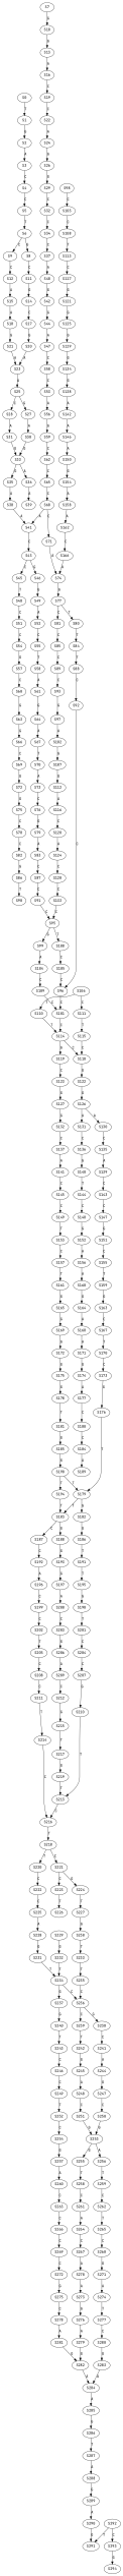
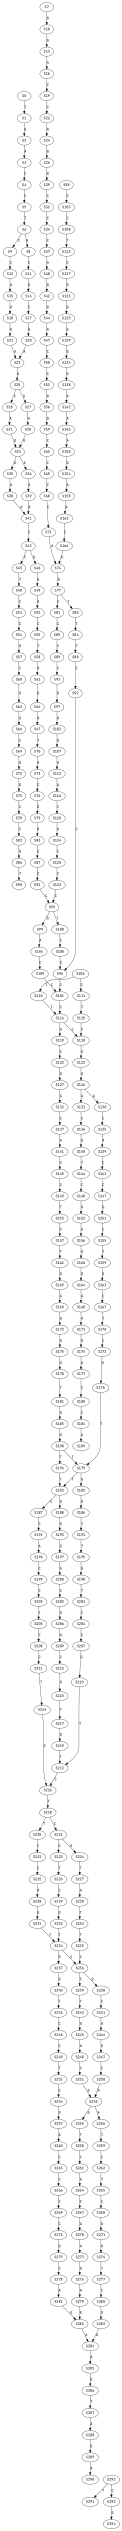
  strict digraph {
    fontname="JetBrains Mono"
    node [fontname="JetBrains Mono"]
    edge [fontname="JetBrains Mono"]
    S0
    S1
    S2
    S3
    S4
    S5
    S6
    S8
    S9
    S7
    S10
    S11
    S12
    S13
    S14
    S15
    S16
    S17
    S18
    S19
    S20
    S21
    S22
    S23
    S24
    S25
    S26
    S27
    S28
    S29
    S30
    S31
    S32
    S33
    S34
    S35
    S36
    S37
    S38
    S39
    S40
    S41
    S42
    S43
    S44
    S45
    S46
    S47
    S48
    S49
    S50
    S51
    S52
    S53
    S54
    S55
    S56
    S57
    S58
    S59
    S60
    S61
    S62
    S63
    S64
    S65
    S66
    S67
    S68
    S69
    S70
    S71
    S72
    S73
    S74
    S75
    S76
    S77
    S78
    S79
    S80
    S81
    S82
    S83
    S84
    S85
    S86
    S87
    S88
    S89
    S90
    S91
    S92
    S93
    S95
    S96
    S97
    S99
    S100
    S101
    S102
    S98
    S103
    S104
    S105
    S114
    S107
    S108
    S109
    S106
    S110
    S111
    S112
    S113
    S115
    S116
    S117
    S118
    S119
    S120
    S121
    S122
    S123
    S124
    S125
    S126
    S127
    S128
    S129
    S130
    S131
    S132
    S133
    S134
    S135
    S136
    S137
    S138
    S139
    S140
    S141
    S142
    S143
    S144
    S145
    S146
    S147
    S148
    S149
    S150
    S151
    S152
    S153
    S154
    S155
    S156
    S157
    S158
    S159
    S160
    S161
    S162
    S163
    S164
    S165
    S166
    S167
    S168
    S169
    S170
    S171
    S172
    S173
    S174
    S175
    S176
    S177
    S178
    S179
    S180
    S181
    S182
    S183
    S184
    S185
    S186
    S187
    S188
    S189
    S190
    S191
    S192
    S193
    S194
    S195
    S196
    S197
    S198
    S199
    S200
    S201
    S202
    S203
    S204
    S205
    S206
    S207
    S208
    S209
    S210
    S211
    S212
    S213
    S214
    S215
    S216
    S217
    S218
    S219
    S220
    S221
    S222
    S223
    S224
    S225
    S226
    S227
    S228
    S229
    S230
    S231
    S232
    S233
    S234
    S235
    S236
    S237
    S238
    S239
    S240
    S241
    S242
    S243
    S244
    S245
    S246
    S247
    S248
    S249
    S250
    S251
    S252
    S253
    S254
    S255
    S256
    S257
    S258
    S259
    S260
    S261
    S262
    S263
    S264
    S265
    S266
    S267
    S268
    S269
    S270
    S271
    S272
    S273
    S274
    S275
    S276
    S277
    S278
    S279
    S280
    S281
    S282
    S283
    S284
    S285
    S286
    S287
    S288
    S289
    S290
    S291
    S292
    S293
    S294
    S0 -> S1 [label=T]
    S1 -> S2 [label=G]
    S2 -> S3 [label=A]
    S3 -> S4 [label=C]
    S4 -> S5 [label=C]
    S5 -> S6 [label=T]
    S6 -> S8 [label=G]
    S6 -> S9 [label=C]
    S8 -> S11 [label=C]
    S9 -> S12 [label=C]
    S7 -> S10 [label=G]
    S10 -> S13 [label=G]
    S11 -> S14 [label=G]
    S12 -> S15 [label=A]
    S13 -> S16 [label=A]
    S14 -> S17 [label=C]
    S15 -> S18 [label=A]
    S16 -> S19 [label=C]
    S17 -> S20 [label=G]
    S18 -> S21 [label=G]
    S19 -> S22 [label=C]
    S20 -> S23 [label=A]
    S21 -> S23 [label=A]
    S22 -> S24 [label=A]
    S23 -> S25 [label=A]
    S24 -> S26 [label=G]
    S25 -> S27 [label=G]
    S25 -> S28 [label=C]
    S26 -> S29 [label=G]
    S27 -> S30 [label=A]
    S28 -> S31 [label=A]
    S29 -> S32 [label=C]
    S30 -> S33 [label=G]
    S31 -> S33 [label=G]
    S32 -> S34 [label=C]
    S33 -> S35 [label=G]
    S33 -> S36 [label=A]
    S34 -> S37 [label=C]
    S35 -> S38 [label=A]
    S36 -> S39 [label=A]
    S37 -> S40 [label=A]
    S38 -> S41 [label=A]
-   S68 -> S41 [label=A]
+   S39 -> S41 [label=A]
    S40 -> S42 [label=G]
    S41 -> S43 [label=C]
    S42 -> S44 [label=G]
    S43 -> S45 [label=C]
    S43 -> S46 [label=G]
    S44 -> S47 [label=A]
    S45 -> S48 [label=T]
    S46 -> S49 [label=G]
    S47 -> S50 [label=C]
    S48 -> S51 [label=C]
    S49 -> S52 [label=A]
    S50 -> S53 [label=C]
    S51 -> S54 [label=C]
    S52 -> S55 [label=C]
    S53 -> S56 [label=A]
    S54 -> S57 [label=G]
    S55 -> S58 [label=T]
    S56 -> S59 [label=G]
    S57 -> S60 [label=C]
    S58 -> S61 [label=A]
    S59 -> S62 [label=C]
    S60 -> S63 [label=G]
    S61 -> S64 [label=G]
    S62 -> S65 [label=C]
    S63 -> S66 [label=G]
    S64 -> S67 [label=A]
    S65 -> S68 [label=C]
    S66 -> S69 [label=C]
    S67 -> S70 [label=T]
    S68 -> S71 [label=C]
    S69 -> S72 [label=G]
    S70 -> S73 [label=A]
    S71 -> S74 [label=A]
    S72 -> S75 [label=G]
    S73 -> S76 [label=C]
    S74 -> S77 [label=G]
    S75 -> S78 [label=C]
    S76 -> S79 [label=G]
    S77 -> S80 [label=T]
    S77 -> S81 [label=C]
    S78 -> S82 [label=C]
    S79 -> S83 [label=A]
    S80 -> S84 [label=T]
    S81 -> S85 [label=C]
    S82 -> S86 [label=G]
    S83 -> S87 [label=C]
    S84 -> S88 [label=T]
    S85 -> S89 [label=C]
    S86 -> S90 [label=T]
    S87 -> S91 [label=C]
    S88 -> S92 [label=C]
    S89 -> S93 [label=C]
    S91 -> S95 [label=C]
    S92 -> S96 [label=C]
    S93 -> S97 [label=G]
    S95 -> S99 [label=G]
    S95 -> S100 [label=T]
    S96 -> S101 [label=C]
    S97 -> S102 [label=A]
    S99 -> S104 [label=A]
    S100 -> S105 [label=C]
    S101 -> S114 [label=C]
    S102 -> S107 [label=G]
    S98 -> S103 [label=C]
    S103 -> S108 [label=C]
    S104 -> S109 [label=C]
    S105 -> S96 [label=C]
    S114 -> S118 [label=C]
    S114 -> S119 [label=G]
    S107 -> S112 [label=G]
    S108 -> S113 [label=T]
    S109 -> S101 [label=C]
    S106 -> S110 [label=T]
    S106 -> S111 [label=C]
    S110 -> S114 [label=T]
    S111 -> S115 [label=T]
    S112 -> S116 [label=A]
    S113 -> S117 [label=C]
    S115 -> S118 [label=C]
    S116 -> S120 [label=C]
    S117 -> S121 [label=G]
    S118 -> S122 [label=G]
    S119 -> S123 [label=C]
    S120 -> S124 [label=A]
    S121 -> S125 [label=G]
    S122 -> S126 [label=G]
    S123 -> S127 [label=G]
    S124 -> S128 [label=C]
    S125 -> S129 [label=G]
    S126 -> S130 [label=A]
    S126 -> S131 [label=A]
    S127 -> S132 [label=G]
    S128 -> S133 [label=C]
    S129 -> S134 [label=G]
    S130 -> S135 [label=C]
    S131 -> S136 [label=C]
    S132 -> S137 [label=C]
    S133 -> S95 [label=C]
    S134 -> S138 [label=G]
    S135 -> S139 [label=A]
    S136 -> S140 [label=G]
    S137 -> S141 [label=A]
    S138 -> S142 [label=A]
    S139 -> S143 [label=C]
    S140 -> S144 [label=T]
    S141 -> S145 [label=C]
    S142 -> S146 [label=A]
    S143 -> S147 [label=C]
    S144 -> S148 [label=C]
    S145 -> S149 [label=C]
    S146 -> S150 [label=A]
    S147 -> S151 [label=G]
    S148 -> S152 [label=G]
    S149 -> S153 [label=T]
    S150 -> S154 [label=G]
    S151 -> S155 [label=C]
    S152 -> S156 [label=A]
    S153 -> S157 [label=C]
    S154 -> S158 [label=A]
    S155 -> S159 [label=T]
    S156 -> S160 [label=A]
    S157 -> S161 [label=T]
    S158 -> S162 [label=A]
    S159 -> S163 [label=G]
    S160 -> S164 [label=G]
    S161 -> S165 [label=G]
    S162 -> S166 [label=C]
    S163 -> S167 [label=C]
    S164 -> S168 [label=A]
    S165 -> S169 [label=G]
    S166 -> S74 [label=A]
    S167 -> S170 [label=T]
    S168 -> S171 [label=A]
    S169 -> S172 [label=G]
    S170 -> S173 [label=C]
    S171 -> S174 [label=G]
    S172 -> S175 [label=G]
    S173 -> S176 [label=G]
    S174 -> S177 [label=A]
    S175 -> S178 [label=G]
    S176 -> S179 [label=T]
    S177 -> S180 [label=C]
    S178 -> S181 [label=T]
    S179 -> S182 [label=G]
    S179 -> S183 [label=T]
    S180 -> S184 [label=C]
    S181 -> S185 [label=G]
    S182 -> S186 [label=G]
    S183 -> S187 [label=C]
    S183 -> S188 [label=G]
    S184 -> S189 [label=A]
    S185 -> S190 [label=G]
    S186 -> S191 [label=T]
    S187 -> S192 [label=C]
    S188 -> S193 [label=G]
    S190 -> S179 [label=T]
    S190 -> S194 [label=T]
    S191 -> S195 [label=T]
    S192 -> S196 [label=A]
    S193 -> S197 [label=G]
    S194 -> S183 [label=T]
    S195 -> S198 [label=G]
    S196 -> S199 [label=C]
    S197 -> S200 [label=A]
    S198 -> S201 [label=T]
    S199 -> S202 [label=C]
    S200 -> S203 [label=C]
    S201 -> S204 [label=C]
    S202 -> S205 [label=T]
    S203 -> S206 [label=G]
    S204 -> S207 [label=C]
    S205 -> S208 [label=C]
    S206 -> S209 [label=A]
    S207 -> S210 [label=G]
    S208 -> S211 [label=C]
    S209 -> S212 [label=C]
    S210 -> S213 [label=T]
    S211 -> S214 [label=T]
    S212 -> S215 [label=G]
    S213 -> S216 [label=C]
    S214 -> S216 [label=C]
    S215 -> S217 [label=T]
    S216 -> S218 [label=T]
    S217 -> S219 [label=G]
    S218 -> S220 [label=T]
    S218 -> S221 [label=C]
    S219 -> S213 [label=T]
    S220 -> S222 [label=C]
    S221 -> S223 [label=C]
    S221 -> S224 [label=G]
    S222 -> S225 [label=C]
    S223 -> S226 [label=T]
    S224 -> S227 [label=T]
    S225 -> S228 [label=A]
+   S226 -> S229 [label=C]
    S227 -> S230 [label=G]
    S228 -> S231 [label=G]
    S229 -> S232 [label=G]
    S230 -> S233 [label=T]
    S231 -> S234 [label=T]
    S232 -> S234 [label=T]
    S233 -> S235 [label=T]
    S234 -> S236 [label=C]
    S234 -> S237 [label=G]
    S235 -> S236 [label=C]
    S236 -> S238 [label=G]
    S236 -> S239 [label=C]
    S237 -> S240 [label=G]
    S238 -> S241 [label=C]
    S239 -> S242 [label=T]
    S240 -> S243 [label=T]
    S241 -> S244 [label=A]
    S242 -> S245 [label=G]
    S243 -> S246 [label=C]
    S244 -> S247 [label=G]
    S245 -> S248 [label=A]
    S246 -> S249 [label=C]
    S247 -> S250 [label=C]
    S248 -> S251 [label=C]
    S249 -> S252 [label=T]
    S250 -> S253 [label=G]
    S251 -> S253 [label=G]
    S252 -> S254 [label=C]
    S253 -> S255 [label=G]
    S253 -> S256 [label=A]
    S254 -> S257 [label=G]
    S255 -> S258 [label=T]
    S256 -> S259 [label=T]
    S257 -> S260 [label=A]
    S258 -> S261 [label=C]
    S259 -> S262 [label=C]
    S260 -> S263 [label=C]
    S261 -> S264 [label=A]
    S262 -> S265 [label=T]
    S263 -> S266 [label=C]
    S264 -> S267 [label=C]
    S265 -> S268 [label=C]
    S266 -> S269 [label=C]
    S267 -> S270 [label=A]
    S268 -> S271 [label=G]
    S269 -> S272 [label=C]
    S270 -> S273 [label=A]
    S271 -> S274 [label=A]
    S272 -> S275 [label=G]
    S273 -> S276 [label=G]
    S274 -> S277 [label=T]
    S275 -> S278 [label=C]
    S276 -> S279 [label=A]
    S277 -> S280 [label=C]
    S278 -> S281 [label=A]
    S279 -> S282 [label=G]
    S280 -> S283 [label=G]
    S281 -> S282 [label=G]
    S282 -> S284 [label=A]
    S283 -> S284 [label=A]
    S284 -> S285 [label=A]
    S285 -> S286 [label=G]
    S286 -> S287 [label=T]
    S287 -> S288 [label=A]
    S288 -> S289 [label=G]
    S289 -> S290 [label=A]
-   S290 -> S291 [label=G]
    S292 -> S291 [label=T]
    S292 -> S293 [label=C]
    S293 -> S294 [label=G]
  }
